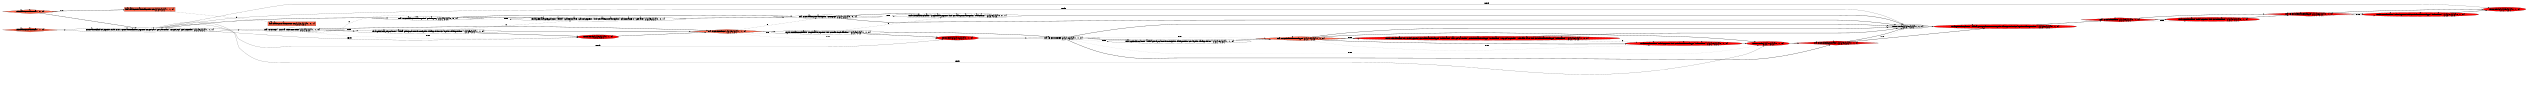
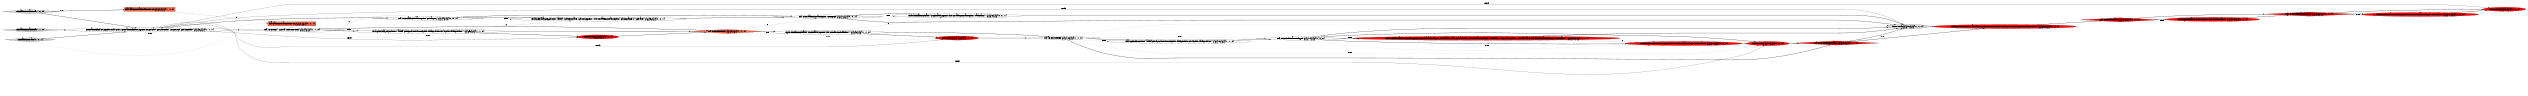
  digraph {
    rankdir=LR
    node [fillcolor=red shape=ellipse style=filled]
    edge [style=bold]
    n1 [fillcolor=white label="result.getIndexColumns().addAll(getKeyColumnsFromKeyListWithExpression(ctx.keyListWithExpression()))@@@13@@@['1', '1', '0']"]
-   n2 [fillcolor=tomato label="null != ctx.indexNameAndType()@@@14@@@['1', '1', '0']" shape=diamond]
+   n2 [fillcolor=white label="null != ctx.indexNameAndType()@@@14@@@['1', '1', '0']" shape=diamond]
    n3 [fillcolor=lightgray label="return result@@@10@@@['1', '1', '1']"]
    n4 [label="return result@@@17@@@['0', '1', '0']"]
    n5 [label="result.setIndexName(new IndexSegment(ctx.indexNameAndType().indexName().start.getStartIndex(),ctx.indexNameAndType().indexName().stop.getStopIndex(),(IdentifierValue)visit(ctx.indexNameAndType().indexName())))@@@13@@@['1', '0', '0']"]
    n6 [label="result.setIndexName((IndexSegment)visit(ctx.indexNameAndType().indexName()))@@@15@@@['0', '1', '0']"]
    n7 [fillcolor=white label="result.setReferencedTable((SimpleTableSegment)visit(ctx.tableConstraintOption().tableName()))@@@8@@@['0', '0', '1']"]
    n8 [label="result.getIndexColumns().addAll(getKeyColumnsFromKeyListWithExpression(ctx.keyListWithExpression()))@@@22@@@['0', '1', '0']"]
    n9 [fillcolor=tomato label="final TableConstraintContext ctx@@@2@@@['0', '0', '1']" shape=box]
    n10 [fillcolor=white label="null != ctx.UNIQUE()@@@12@@@['1', '1', '0']" shape=diamond]
    n11 [label="null != ctx.checkConstraint()@@@19@@@['0', '1', '0']" shape=diamond]
    n12 [label="return result@@@10@@@['0', '1', '0']"]
    n13 [label="result.setIndexName((IndexSegment)visit(ctx.indexName()))@@@24@@@['0', '1', '0']"]
    n14 [label="null != ctx.indexNameAndType()@@@26@@@['0', '1', '0']" shape=diamond]
    n15 [label="return result@@@29@@@['0', '1', '0']"]
    n16 [label="result.setIndexName((IndexSegment)visit(ctx.indexNameAndType().indexName()))@@@27@@@['0', '1', '0']"]
    n17 [fillcolor=white label="null != ctx.tableConstraintOption().FOREIGN()@@@7@@@['0', '0', '1']" shape=diamond]
    n18 [label="null != ctx.indexName()@@@23@@@['0', '1', '0']" shape=diamond]
    n19 [label="return result@@@6@@@['0', '1', '0']"]
    n20 [fillcolor=tomato label="null != ctx.FOREIGN()@@@8@@@['1', '1', '0']" shape=diamond]
    n21 [fillcolor=white label="result.setReferencedTable((SimpleTableSegment)visit(ctx.referenceDefinition()))@@@9@@@['1', '1', '0']"]
-   n22 [fillcolor=tomato label="visitTableConstraintDef['0', '1', '0']" shape=diamond]
+   n22 [fillcolor=lightgray label="visitTableConstraintDef['0', '1', '0']" shape=diamond]
    n23 [fillcolor=white label="ConstraintDefinitionSegment result = new ConstraintDefinitionSegment(ctx.getStart().getStartIndex(),ctx.getStop().getStopIndex())@@@3@@@['1', '1', '1']"]
    n24 [fillcolor=tomato label="final TableConstraintDefContext ctx@@@2@@@['1', '1', '0']" shape=box]
    n25 [fillcolor=white label="null != ctx.tableConstraintOption().primaryKey()@@@4@@@['0', '0', '1']" shape=diamond]
    n26 [fillcolor=white label="null != ctx.KEY() && null != ctx.PRIMARY()@@@4@@@['1', '1', '0']" shape=diamond]
+   n27 [fillcolor=lightgray label="visitTableConstraint['0', '0', '1']" shape=diamond]
    n28 [fillcolor=white label="result.getPrimaryKeyColumns().addAll(getKeyColumnsFromKeyListWithExpression(ctx.keyListWithExpression()))@@@5@@@['1', '1', '0']"]
    n29 [fillcolor=white label="result.getPrimaryKeyColumns().addAll(((CollectionValue<ColumnSegment>)visit(ctx.tableConstraintOption().columnNames(0))).getValue())@@@5@@@['0', '0', '1']"]
-   n30 [fillcolor=tomato label="visitTableConstraintDef['1', '0', '0']" shape=diamond]
+   n30 [fillcolor=lightgray label="visitTableConstraintDef['1', '0', '0']" shape=diamond]
    n1 -> n2
    n2 -> n3
    n2 -> n4
    n2 -> n5
    n2 -> n5 [label=true style=dotted]
    n2 -> n6
    n2 -> n6 [label=true style=dotted]
    n3 -> n8
    n4 -> n11
    n5 -> n3
    n5 -> n6 [label=0 style=dashed]
    n6 -> n4
    n7 -> n3
    n8 -> n18
    n10 -> n1
    n10 -> n1 [label=true style=dotted]
    n10 -> n2 [label=true style=dotted]
-   n10 -> n3
+   n10 -> n3 [style=dotted]
    n10 -> n4 [label=true style=dotted]
    n10 -> n11
    n11 -> n3
    n11 -> n3 [label=true style=dotted]
    n11 -> n8
    n12 -> n10
    n13 -> n14
    n14 -> n15
    n14 -> n16 [label=true style=dotted]
    n14 -> n16
    n16 -> n15
    n17 -> n3
    n17 -> n7
    n17 -> n7 [label=true style=dotted]
    n18 -> n13 [label=true style=dotted]
    n18 -> n13
    n18 -> n14
    n19 -> n20
    n20 -> n12 [label=true style=dotted]
    n20 -> n17 [label=0 style=dashed]
    n20 -> n21
    n20 -> n21 [label=true style=dotted]
    n21 -> n7 [label=0 style=dashed]
    n21 -> n10
    n21 -> n12
    n22 -> n23
    n23 -> n3 [label=result style=solid]
    n23 -> n4 [label=result style=solid]
    n23 -> n12 [label=result style=solid]
    n23 -> n15 [label=result style=solid]
    n23 -> n19 [label=result style=solid]
    n23 -> n25
    n23 -> n26
    n24 -> n9 [label=0 style=dashed]
    n25 -> n17
    n25 -> n29
    n25 -> n29 [label=true style=dotted]
    n26 -> n19 [label=true style=dotted]
    n26 -> n20
    n26 -> n25 [label=0 style=dashed]
    n26 -> n28 [label=true style=dotted]
    n26 -> n28
+   n27 -> n9 [label=true style=dotted]
+   n27 -> n23
    n28 -> n19
    n28 -> n20
    n28 -> n29 [label=0 style=dashed]
    n29 -> n17
    n30 -> n23
    n30 -> n24 [label=true]
  }
